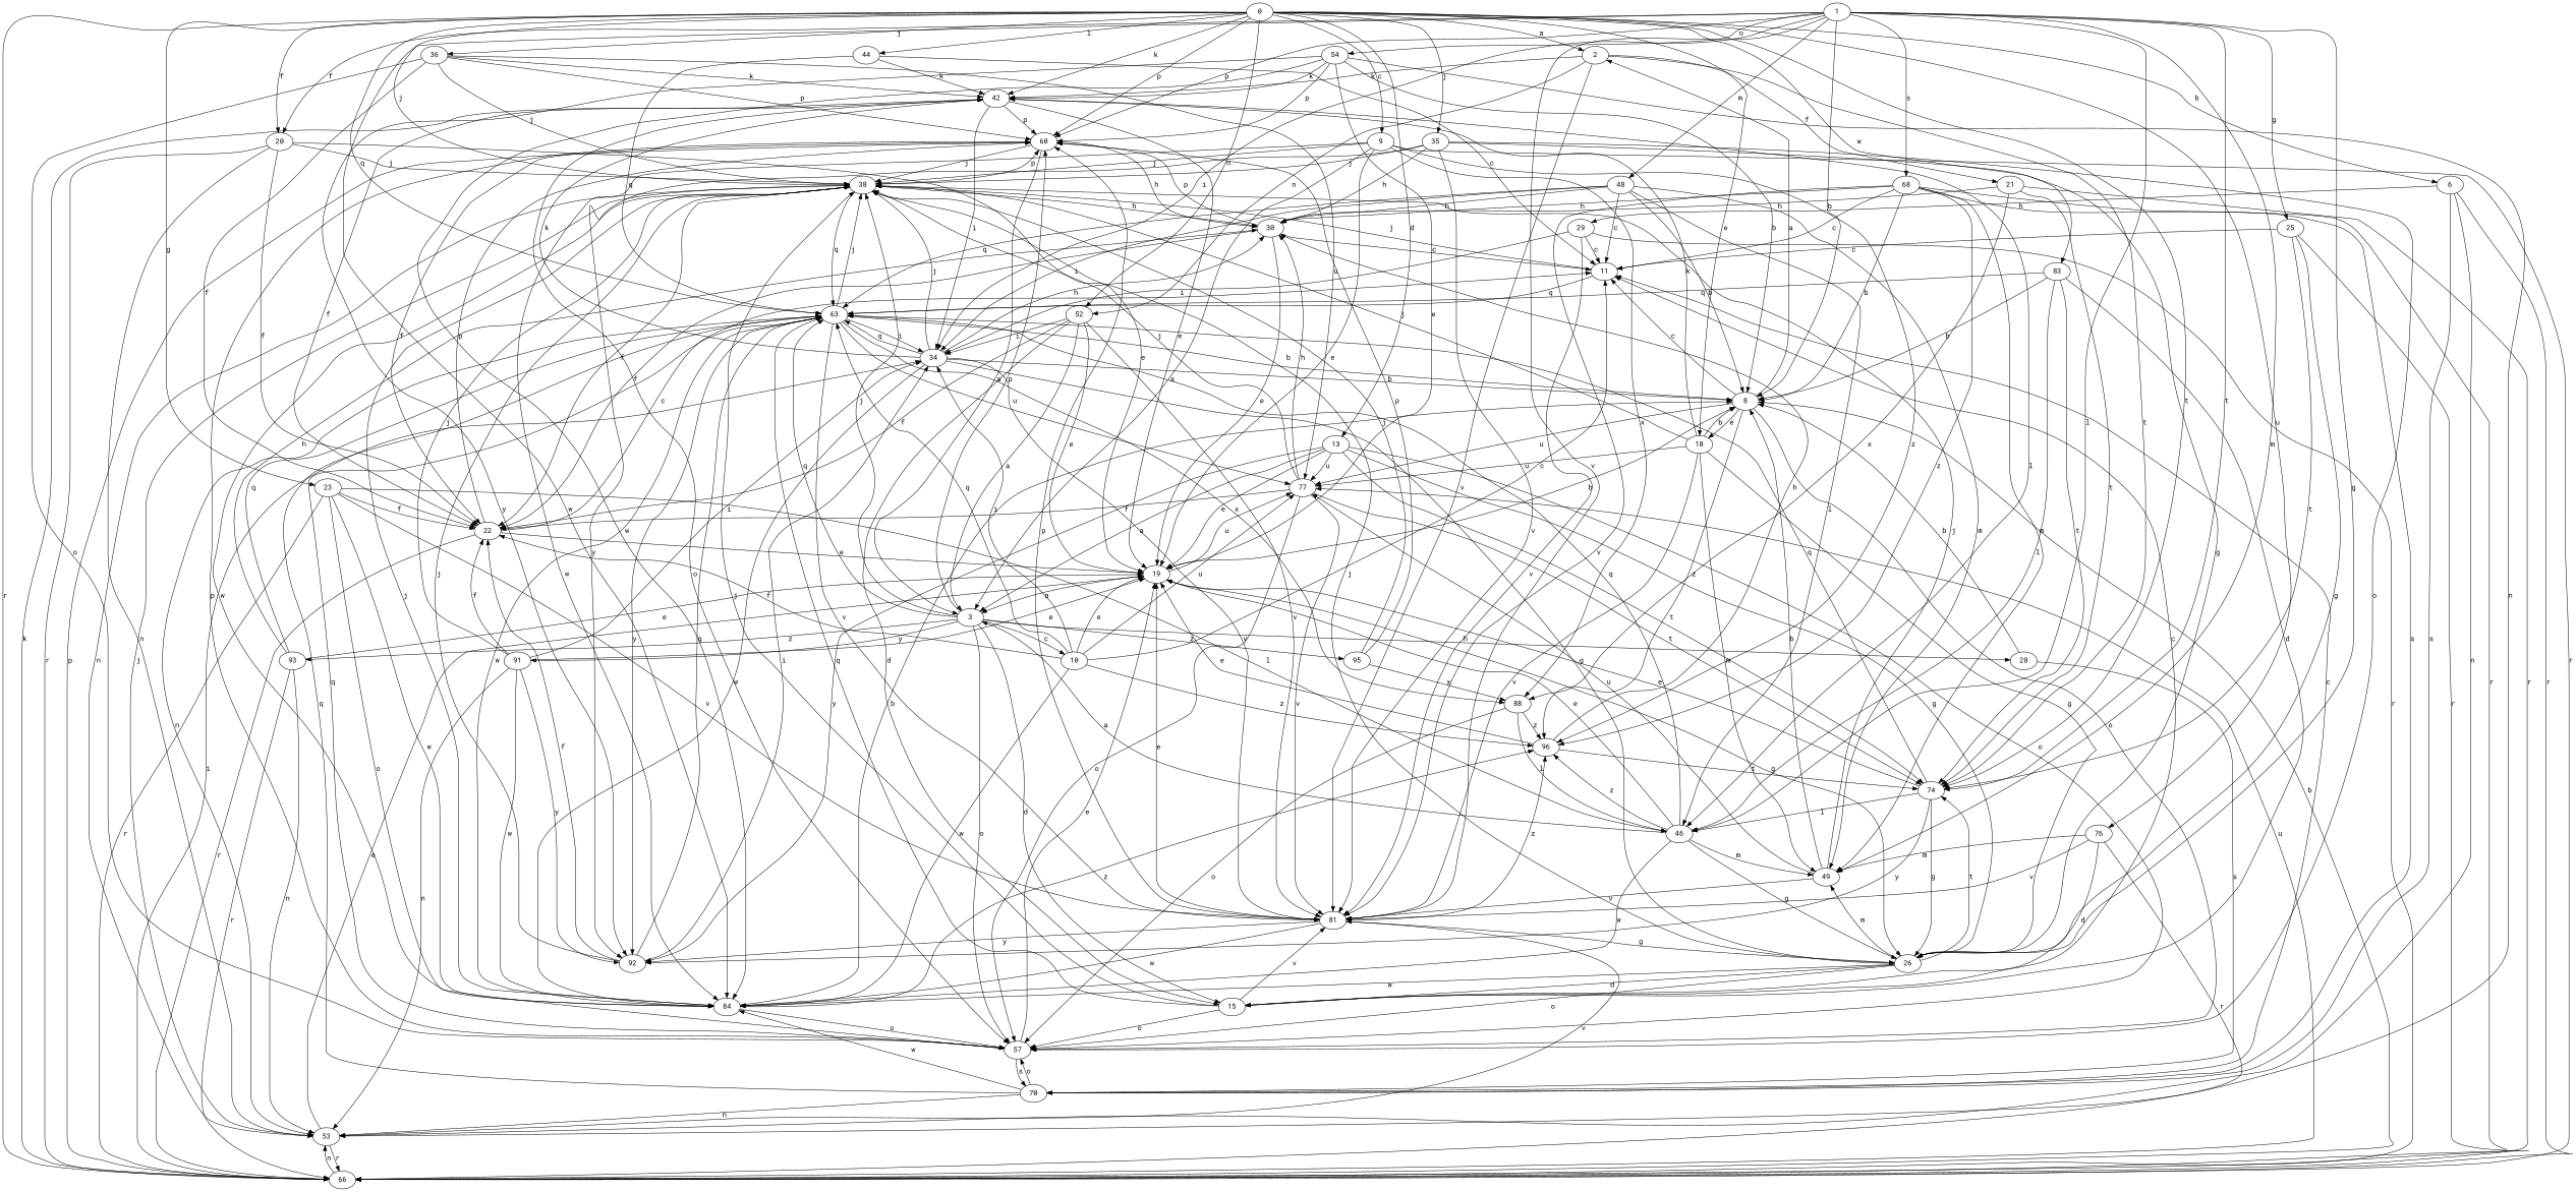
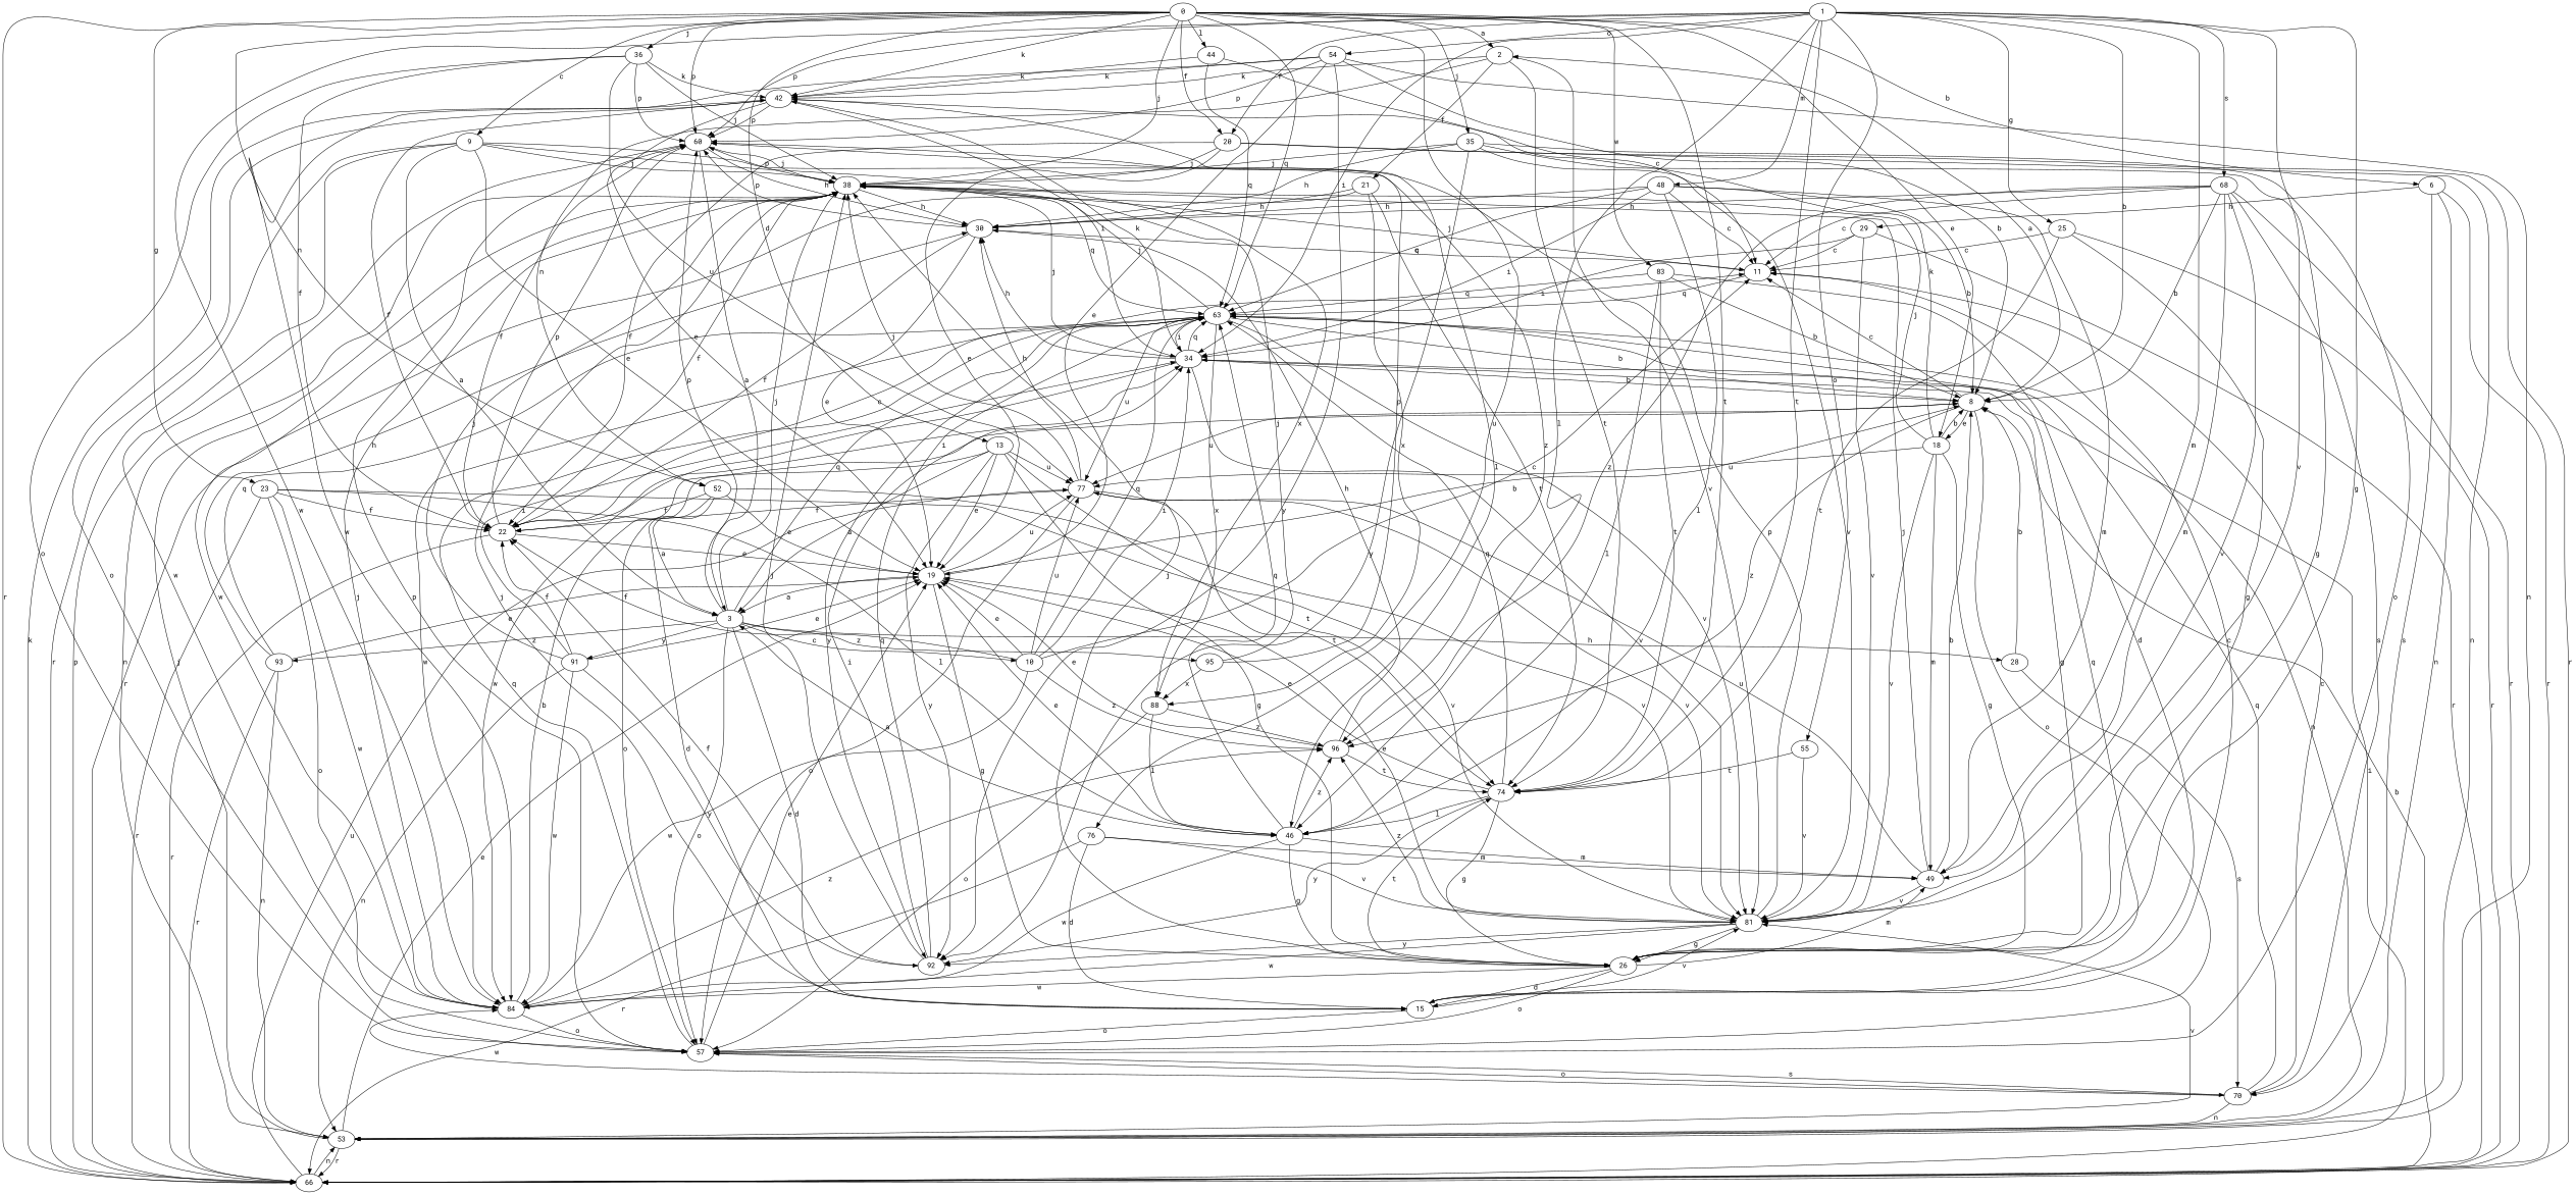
  strict digraph {
    fontname="Roboto Mono"
    node [fontname="Roboto Mono"]
    edge [fontname="Roboto Mono"]
    0
    2
    6
    9
    13
    18
    20
    23
    35
    36
    38
    42
    44
    52
    60
    63
    66
    74
    76
    83
    81
    21
    29
    53
    70
    84
    3
    96
    19
    88
    26
    57
    77
    92
    8
    49
    22
    46
    30
    34
    11
    15
    1
    25
    48
    54
+   55
    68
    10
    28
    91
    93
    95
    0 -> 2 [label=a]
    0 -> 6 [label=b]
    0 -> 9 [label=c]
    0 -> 13 [label=d]
    0 -> 18 [label=e]
    0 -> 20 [label=f]
    0 -> 23 [label=g]
    0 -> 35 [label=j]
    0 -> 36 [label=j]
    0 -> 38 [label=j]
    0 -> 42 [label=k]
    0 -> 44 [label=l]
    0 -> 52 [label=n]
    0 -> 60 [label=p]
    0 -> 63 [label=q]
    0 -> 66 [label=r]
    0 -> 74 [label=t]
    0 -> 76 [label=u]
    0 -> 83 [label=w]
    2 -> 42 [label=k]
    2 -> 52 [label=n]
    2 -> 74 [label=t]
    2 -> 81 [label=v]
    2 -> 21 [label=f]
    6 -> 66 [label=r]
    6 -> 29 [label=h]
    6 -> 53 [label=n]
    6 -> 70 [label=s]
    9 -> 38 [label=j]
    9 -> 66 [label=r]
    9 -> 84 [label=w]
    9 -> 3 [label=a]
    9 -> 96 [label=z]
    9 -> 19 [label=e]
    9 -> 88 [label=x]
    13 -> 74 [label=t]
    13 -> 3 [label=a]
    13 -> 19 [label=e]
    13 -> 26 [label=g]
    13 -> 57 [label=o]
    13 -> 77 [label=u]
    13 -> 92 [label=y]
    18 -> 38 [label=j]
    18 -> 42 [label=k]
    18 -> 81 [label=v]
    18 -> 26 [label=g]
    18 -> 77 [label=u]
    18 -> 8 [label=b]
    18 -> 49 [label=m]
    20 -> 38 [label=j]
    20 -> 66 [label=r]
    20 -> 53 [label=n]
    20 -> 19 [label=e]
    20 -> 22 [label=f]
    23 -> 66 [label=r]
    23 -> 81 [label=v]
    23 -> 84 [label=w]
    23 -> 57 [label=o]
    23 -> 22 [label=f]
    23 -> 46 [label=l]
    35 -> 38 [label=j]
    35 -> 81 [label=v]
    35 -> 26 [label=g]
    35 -> 57 [label=o]
    35 -> 92 [label=y]
    35 -> 30 [label=h]
    36 -> 38 [label=j]
    36 -> 42 [label=k]
    36 -> 60 [label=p]
    36 -> 57 [label=o]
    36 -> 77 [label=u]
    36 -> 22 [label=f]
    38 -> 60 [label=p]
    38 -> 63 [label=q]
    38 -> 53 [label=n]
    38 -> 84 [label=w]
    38 -> 22 [label=f]
    38 -> 30 [label=h]
    42 -> 60 [label=p]
    42 -> 19 [label=e]
    42 -> 57 [label=o]
    42 -> 22 [label=f]
    42 -> 46 [label=l]
    42 -> 34 [label=i]
    44 -> 42 [label=k]
    44 -> 63 [label=q]
    44 -> 11 [label=c]
    52 -> 81 [label=v]
    52 -> 3 [label=a]
    52 -> 19 [label=e]
    52 -> 22 [label=f]
    52 -> 15 [label=d]
    60 -> 38 [label=j]
    60 -> 3 [label=a]
    60 -> 22 [label=f]
    60 -> 30 [label=h]
    63 -> 38 [label=j]
    63 -> 81 [label=v]
    63 -> 53 [label=n]
    63 -> 84 [label=w]
    63 -> 88 [label=x]
    63 -> 77 [label=u]
    63 -> 92 [label=y]
    63 -> 8 [label=b]
    63 -> 34 [label=i]
    66 -> 42 [label=k]
    66 -> 60 [label=p]
    66 -> 53 [label=n]
    66 -> 77 [label=u]
    66 -> 8 [label=b]
    66 -> 34 [label=i]
    74 -> 63 [label=q]
    74 -> 19 [label=e]
    74 -> 26 [label=g]
    74 -> 92 [label=y]
    74 -> 46 [label=l]
    76 -> 66 [label=r]
    76 -> 81 [label=v]
    76 -> 49 [label=m]
    76 -> 15 [label=d]
    83 -> 63 [label=q]
    83 -> 74 [label=t]
    83 -> 8 [label=b]
    83 -> 46 [label=l]
    83 -> 15 [label=d]
    81 -> 60 [label=p]
    81 -> 84 [label=w]
    81 -> 96 [label=z]
    81 -> 19 [label=e]
    81 -> 26 [label=g]
    81 -> 92 [label=y]
    21 -> 66 [label=r]
    21 -> 74 [label=t]
    21 -> 88 [label=x]
    21 -> 30 [label=h]
    29 -> 66 [label=r]
    29 -> 81 [label=v]
    29 -> 34 [label=i]
    29 -> 11 [label=c]
    53 -> 38 [label=j]
    53 -> 66 [label=r]
    53 -> 81 [label=v]
    53 -> 19 [label=e]
    70 -> 63 [label=q]
    70 -> 53 [label=n]
    70 -> 84 [label=w]
    70 -> 57 [label=o]
    70 -> 11 [label=c]
    84 -> 38 [label=j]
    84 -> 96 [label=z]
    84 -> 57 [label=o]
    84 -> 8 [label=b]
    3 -> 38 [label=j]
    3 -> 60 [label=p]
    3 -> 63 [label=q]
    3 -> 57 [label=o]
    3 -> 15 [label=d]
    3 -> 10 [label=c]
    3 -> 28 [label=h]
    3 -> 91 [label=y]
    3 -> 93 [label=z]
    3 -> 95 [label=z]
    96 -> 74 [label=t]
    96 -> 19 [label=e]
    96 -> 30 [label=h]
    19 -> 3 [label=a]
    19 -> 26 [label=g]
    19 -> 77 [label=u]
    19 -> 8 [label=b]
    88 -> 96 [label=z]
    88 -> 57 [label=o]
    88 -> 46 [label=l]
    26 -> 38 [label=j]
    26 -> 74 [label=t]
    26 -> 84 [label=w]
    26 -> 57 [label=o]
    26 -> 49 [label=m]
    26 -> 15 [label=d]
    57 -> 60 [label=p]
    57 -> 63 [label=q]
    57 -> 70 [label=s]
    57 -> 19 [label=e]
    77 -> 38 [label=j]
    77 -> 74 [label=t]
    77 -> 81 [label=v]
    77 -> 57 [label=o]
    77 -> 22 [label=f]
    77 -> 30 [label=h]
    92 -> 38 [label=j]
    92 -> 63 [label=q]
    92 -> 22 [label=f]
    92 -> 34 [label=i]
    8 -> 2 [label=a]
    8 -> 18 [label=e]
    8 -> 96 [label=z]
    8 -> 57 [label=o]
    8 -> 77 [label=u]
    8 -> 11 [label=c]
    49 -> 38 [label=j]
    49 -> 81 [label=v]
    49 -> 77 [label=u]
    49 -> 8 [label=b]
    22 -> 60 [label=p]
    22 -> 66 [label=r]
    22 -> 19 [label=e]
-   52 -> 34 [label=i]
+   22 -> 34 [label=i]
    22 -> 11 [label=c]
    46 -> 63 [label=q]
    46 -> 84 [label=w]
    46 -> 3 [label=a]
    46 -> 96 [label=z]
    46 -> 19 [label=e]
    46 -> 26 [label=g]
    46 -> 49 [label=m]
    30 -> 60 [label=p]
    30 -> 19 [label=e]
    30 -> 22 [label=f]
    30 -> 11 [label=c]
    34 -> 38 [label=j]
    34 -> 42 [label=k]
    34 -> 63 [label=q]
    34 -> 81 [label=v]
    34 -> 84 [label=w]
    34 -> 26 [label=g]
    34 -> 8 [label=b]
    34 -> 30 [label=h]
    11 -> 38 [label=j]
    11 -> 63 [label=q]
    15 -> 38 [label=j]
    15 -> 63 [label=q]
    15 -> 81 [label=v]
    15 -> 57 [label=o]
    15 -> 11 [label=c]
    1 -> 20 [label=f]
    1 -> 60 [label=p]
    1 -> 74 [label=t]
    1 -> 81 [label=v]
    1 -> 84 [label=w]
    1 -> 26 [label=g]
    1 -> 8 [label=b]
    1 -> 49 [label=m]
    1 -> 46 [label=l]
    1 -> 34 [label=i]
    1 -> 25 [label=g]
    1 -> 48 [label=m]
    1 -> 54 [label=o]
+   1 -> 55 [label=o]
    1 -> 68 [label=s]
    25 -> 66 [label=r]
    25 -> 74 [label=t]
    25 -> 26 [label=g]
    25 -> 11 [label=c]
    48 -> 63 [label=q]
    48 -> 8 [label=b]
    48 -> 49 [label=m]
    48 -> 46 [label=l]
    48 -> 30 [label=h]
    48 -> 34 [label=i]
    48 -> 11 [label=c]
    54 -> 42 [label=k]
    54 -> 60 [label=p]
    54 -> 53 [label=n]
    54 -> 84 [label=w]
    54 -> 19 [label=e]
    54 -> 92 [label=y]
    54 -> 8 [label=b]
+   55 -> 74 [label=t]
+   55 -> 81 [label=v]
    68 -> 66 [label=r]
    68 -> 81 [label=v]
    68 -> 70 [label=s]
    68 -> 96 [label=z]
    68 -> 8 [label=b]
    68 -> 49 [label=m]
    68 -> 30 [label=h]
    68 -> 11 [label=c]
    10 -> 63 [label=q]
    10 -> 84 [label=w]
    10 -> 96 [label=z]
    10 -> 19 [label=e]
    10 -> 77 [label=u]
    10 -> 22 [label=f]
    10 -> 34 [label=i]
    10 -> 11 [label=c]
    28 -> 70 [label=s]
    28 -> 8 [label=b]
    91 -> 38 [label=j]
    91 -> 53 [label=n]
    91 -> 84 [label=w]
    91 -> 19 [label=e]
    91 -> 92 [label=y]
    91 -> 22 [label=f]
    91 -> 34 [label=i]
    93 -> 63 [label=q]
    93 -> 66 [label=r]
    93 -> 53 [label=n]
    93 -> 19 [label=e]
    93 -> 30 [label=h]
    95 -> 38 [label=j]
    95 -> 60 [label=p]
    95 -> 88 [label=x]
  }
